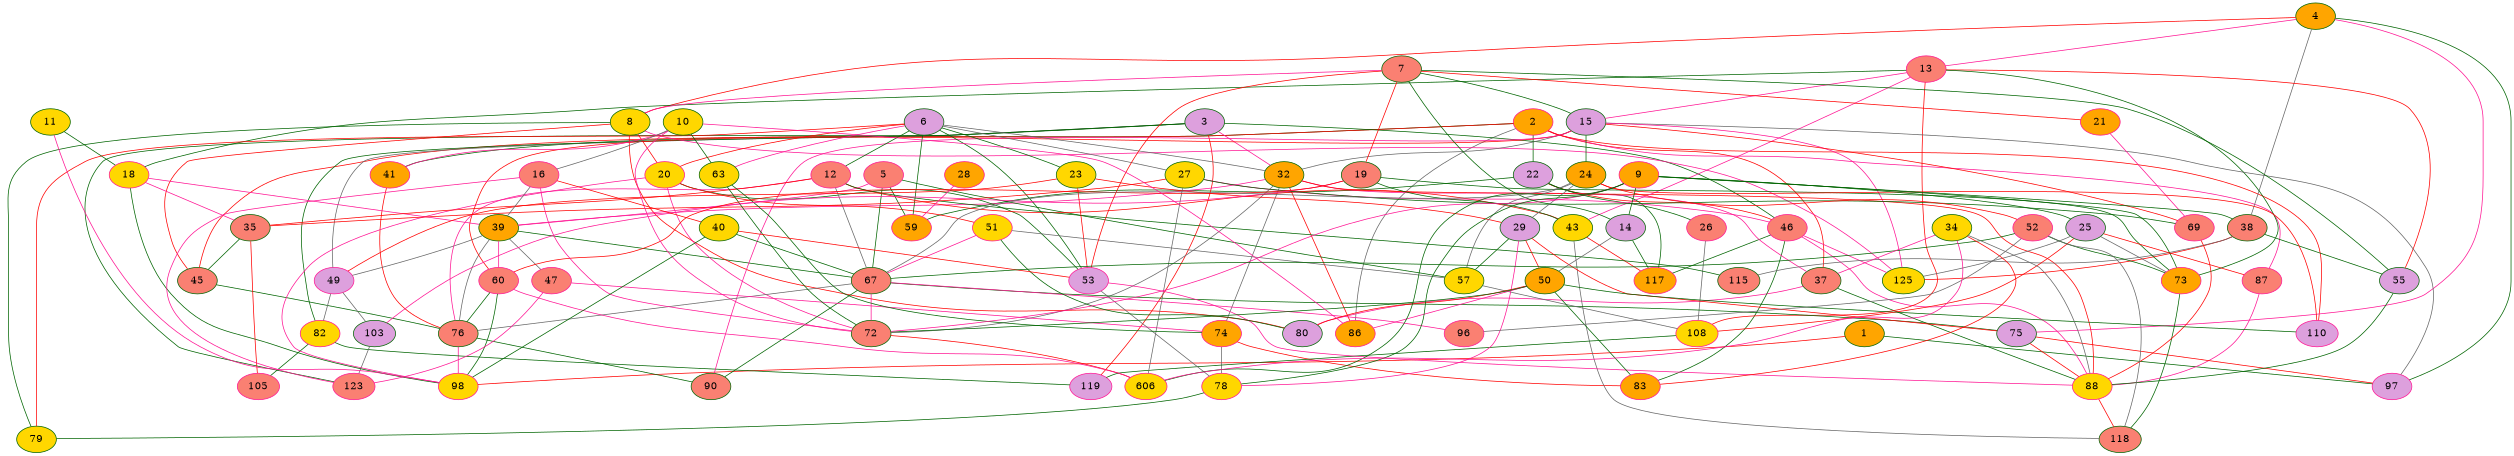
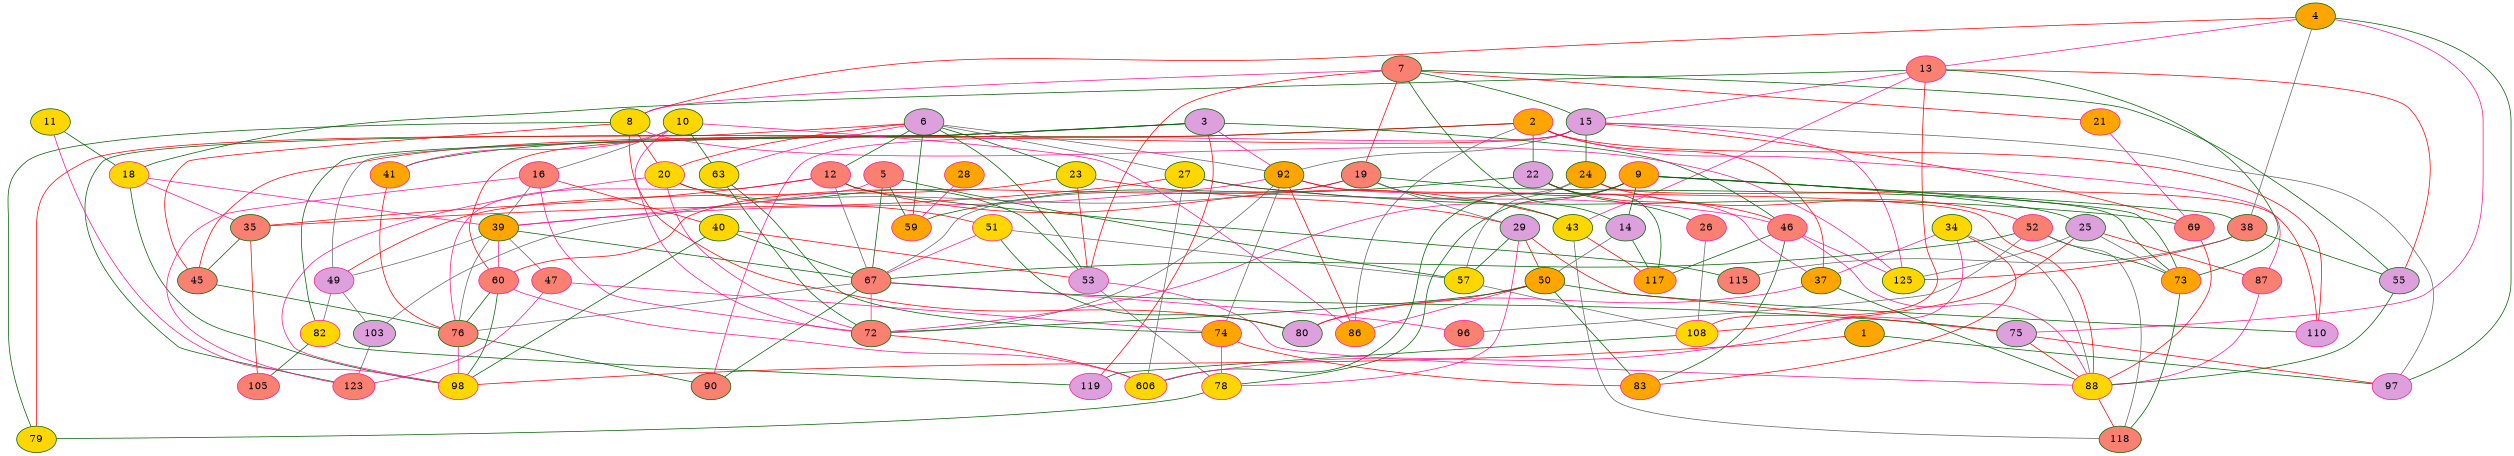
  graph {
    node [color=darkgreen fillcolor=salmon style=filled]
    edge [color=darkgreen]
    1 [fillcolor=orange]
    97 [color=deeppink fillcolor=plum]
    98 [color=deeppink fillcolor=gold super="+122"]
    2 [color=deeppink fillcolor=orange super="+111"]
    22 [fillcolor=plum super="+104"]
-   37 [super="+101"]
+   37 [fillcolor=orange super="+101"]
    41 [color=deeppink fillcolor=orange]
    45 [super="+113"]
    86 [color=deeppink fillcolor=orange]
    87 [color=deeppink]
    110 [color=deeppink fillcolor=plum]
    46 [color=deeppink super="+85"]
    59 [color=deeppink fillcolor=orange]
    117 [color=deeppink fillcolor=orange]
    26 [color=deeppink]
    80 [fillcolor=plum]
    88 [color=deeppink fillcolor=gold super="+116"]
    76 [super="+92"]
    3 [fillcolor=plum super="+66"]
-   32 [fillcolor=orange super="+84"]
+   32 [fillcolor=orange super="+84" label=92]
    49 [color=deeppink fillcolor=plum super="+64"]
    119 [color=deeppink fillcolor=plum]
    123 [color=deeppink]
    82 [color=deeppink fillcolor=gold super="+95"]
    39 [fillcolor=orange super="+124"]
    72 [super="+93"]
    74 [color=deeppink fillcolor=orange super="+114"]
    125 [fillcolor=gold]
    83 [color=deeppink fillcolor=orange]
    103 [fillcolor=plum]
    4 [fillcolor=orange super="+42"]
    8 [fillcolor=gold super="+31"]
    13 [color=deeppink super="+102"]
    38 [super="+71"]
    75 [fillcolor=plum super="+77"]
    20 [color=deeppink fillcolor=gold super="+44"]
    79 [fillcolor=gold]
    15 [fillcolor=plum super="+17"]
    55 [fillcolor=plum]
    73 [color=deeppink fillcolor=orange super="+121"]
    18 [color=deeppink fillcolor=gold super="+61"]
    43 [fillcolor=gold]
    108 [color=deeppink fillcolor=gold super="+109"]
    115
    67 [super="+100"]
    60 [color=deeppink super="+91"]
    47 [color=deeppink]
    5 [color=deeppink]
    57 [fillcolor=gold super="+58"]
    90
    96 [color=deeppink]
    6 [fillcolor=plum super="+89"]
    12 [color=deeppink super="+65"]
    23 [fillcolor=gold super="+48"]
    27 [fillcolor=gold super="+70"]
    53 [color=deeppink fillcolor=plum super="+54"]
    63 [fillcolor=gold]
    35
    51 [color=deeppink fillcolor=gold]
    29 [fillcolor=plum]
    n61 [color=deeppink fillcolor=gold label=606]
    69 [color=deeppink]
    78 [color=deeppink fillcolor=gold super="+81"]
    7 [super="+107"]
    14 [fillcolor=plum super="+120"]
    19 [super="+99"]
    21 [color=deeppink fillcolor=orange]
    50 [fillcolor=orange super="+112"]
    24 [fillcolor=orange]
    9 [color=deeppink fillcolor=orange super="+94"]
    25 [fillcolor=plum super="+62"]
    118
    10 [fillcolor=gold super="+30"]
    16 [color=deeppink super="+33"]
    40 [fillcolor=gold]
    11 [fillcolor=gold]
    105 [color=deeppink]
    52 [color=deeppink super="+56"]
    28 [color=deeppink fillcolor=orange]
    34 [fillcolor=gold super="+36"]
    1 -- 97
    1 -- 98 [color=red]
    2 -- 22
    2 -- 37 [color=red]
    2 -- 41
    2 -- 45 [color=red]
    2 -- 86 [color=gray40]
    2 -- 87 [color=deeppink]
    2 -- 110 [color=red]
    22 -- 46 [color=red]
    22 -- 59
    22 -- 117
    22 -- 26
    37 -- 80 [color=deeppink]
    37 -- 88
    41 -- 76 [color=red]
    45 -- 76
    87 -- 88 [color=deeppink]
    46 -- 117
    46 -- 88 [color=deeppink]
    46 -- 125 [color=deeppink]
    46 -- 83
    26 -- 108 [color=gray40]
    88 -- 118 [color=red]
    76 -- 98 [color=deeppink]
    76 -- 90
    3 -- 46
    3 -- 32 [color=deeppink]
    3 -- 49 [color=gray40]
    3 -- 119 [color=red]
    3 -- 123
    3 -- 82
    32 -- 37 [color=deeppink]
    32 -- 86 [color=red]
    32 -- 88 [color=red]
    32 -- 39 [color=deeppink]
    32 -- 72 [color=gray40]
    32 -- 74 [color=gray40]
    49 -- 82 [color=gray40 weight=2]
    49 -- 103 [color=gray40]
    82 -- 119
    82 -- 105
    39 -- 76 [color=gray40]
    39 -- 49 [color=gray40]
    39 -- 67
    39 -- 60 [color=deeppink]
    39 -- 47 [color=gray40]
    72 -- n61 [color=red]
    74 -- 83 [color=red]
    74 -- 78 [color=gray40]
    103 -- 123 [color=gray40]
    4 -- 97
    4 -- 8 [color=red]
    4 -- 13 [color=deeppink]
    4 -- 38 [color=gray40]
    4 -- 75 [color=deeppink]
    8 -- 45 [color=red]
    8 -- 80 [color=red]
    8 -- 125 [color=deeppink]
    8 -- 20 [color=red]
    8 -- 79
    13 -- 15 [color=deeppink]
    13 -- 55 [color=red]
    13 -- 73
    13 -- 18
    13 -- 43 [color=deeppink]
    13 -- 108 [color=red]
    38 -- 125 [color=red weight=2]
    38 -- 55
    38 -- 115 [color=gray40 weight=2]
    75 -- 97 [color=red]
    75 -- 88 [color=red]
    20 -- 98 [color=deeppink]
    20 -- 72 [color=deeppink]
    20 -- 53
    20 -- 51 [color=red]
    15 -- 97 [color=gray40]
    15 -- 32 [color=gray40]
    15 -- 125 [color=deeppink]
    15 -- 60 [color=red]
    15 -- 90 [color=deeppink]
    15 -- 69 [color=red]
    15 -- 24
    55 -- 88
    73 -- 118
    18 -- 98
    18 -- 39 [color=deeppink]
    18 -- 35 [color=deeppink]
    43 -- 117 [color=red]
    43 -- 118 [color=gray40]
    108 -- 119
    67 -- 76 [color=gray40]
    67 -- 72 [color=deeppink]
    67 -- 75
    67 -- 90
    67 -- 96 [color=deeppink]
    60 -- 98
    60 -- 76
    60 -- n61 [color=deeppink]
    47 -- 123 [color=deeppink]
    47 -- 74 [color=deeppink]
    5 -- 59
    5 -- 39 [color=deeppink]
    5 -- 67
    5 -- 57
    57 -- 108 [color=gray40]
    6 -- 59
    6 -- 32 [color=gray40]
    6 -- 20 [color=red]
    6 -- 79 [color=red]
    6 -- 12
    6 -- 23
    6 -- 27 [color=gray40]
    6 -- 53
    6 -- 63 [color=deeppink]
    12 -- 76 [color=deeppink]
    12 -- 43 [color=red]
    12 -- 115
    12 -- 67 [color=gray40]
    12 -- 35 [color=red]
    23 -- 49 [color=red]
    23 -- 53 [color=red]
    23 -- 29 [color=red]
    27 -- 46 [color=deeppink]
    27 -- 35 [color=red]
    27 -- n61 [color=gray40]
    27 -- 69
    53 -- 88 [color=deeppink]
    53 -- 78 [color=gray40]
    63 -- 72
    63 -- 74
    35 -- 45
    35 -- 105 [color=red]
    51 -- 80
    51 -- 67 [color=deeppink]
    51 -- 57 [color=gray40]
    29 -- 75 [color=red]
    29 -- 57
    29 -- 78 [color=deeppink]
    29 -- 50 [color=red]
    69 -- 88 [color=red]
    78 -- 79
    7 -- 8 [color=deeppink]
    7 -- 15
    7 -- 55
    7 -- 53 [color=red]
    7 -- 14
    7 -- 19 [color=red]
    7 -- 21 [color=red]
    14 -- 117
    14 -- 50 [color=gray40]
-   19 -- 103 [color=deeppink]
+   19 -- 103 [color=gray40]
    19 -- 73
    19 -- 43
    19 -- 60 [color=red]
-   24 -- 29 [color=gray40]
+   19 -- 29 [color=gray40]
    21 -- 69 [color=deeppink]
    50 -- 86 [color=deeppink]
    50 -- 110
    50 -- 80 [color=red]
    50 -- 72
    50 -- 83
    24 -- 110 [color=red]
    24 -- 67 [color=gray40]
    24 -- 57 [color=gray40]
    24 -- 52 [color=red]
    9 -- 72 [color=deeppink]
    9 -- 38
    9 -- 73
    9 -- n61
    9 -- 78
    9 -- 14
    9 -- 25
    25 -- 87 [color=red]
    25 -- 125 [color=gray40]
    25 -- 73 [color=gray40]
    25 -- 108 [color=red]
    10 -- 41 [color=deeppink]
    10 -- 86 [color=deeppink]
    10 -- 72 [color=deeppink]
    10 -- 63
    10 -- 16 [color=gray40]
    16 -- 123 [color=deeppink]
    16 -- 39 [color=gray40]
    16 -- 72 [color=deeppink]
    16 -- 40 [color=red]
    40 -- 98
    40 -- 67
    40 -- 53 [color=red]
    11 -- 98 [color=deeppink]
    11 -- 18
    52 -- 73
    52 -- 67
    52 -- 96 [color=gray40]
    52 -- 118 [color=gray40]
    28 -- 59 [color=deeppink]
    34 -- 37 [color=deeppink]
    34 -- 88 [color=gray40]
    34 -- 83 [color=red]
    34 -- n61 [color=deeppink]
  }
